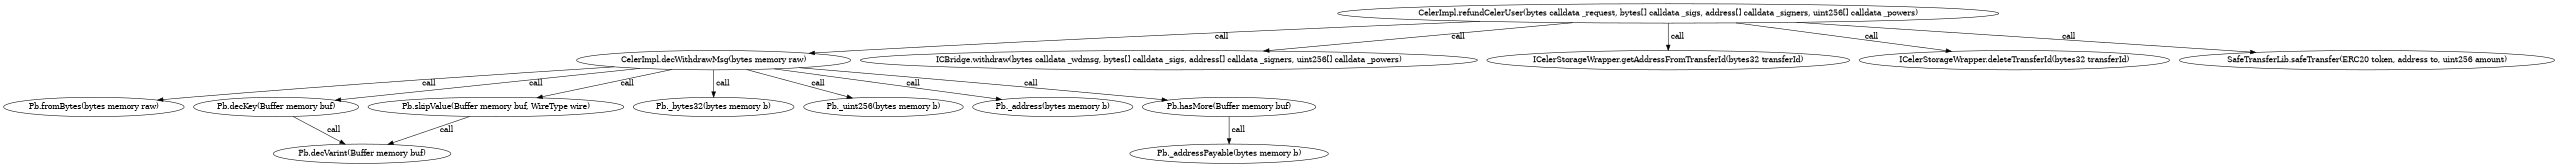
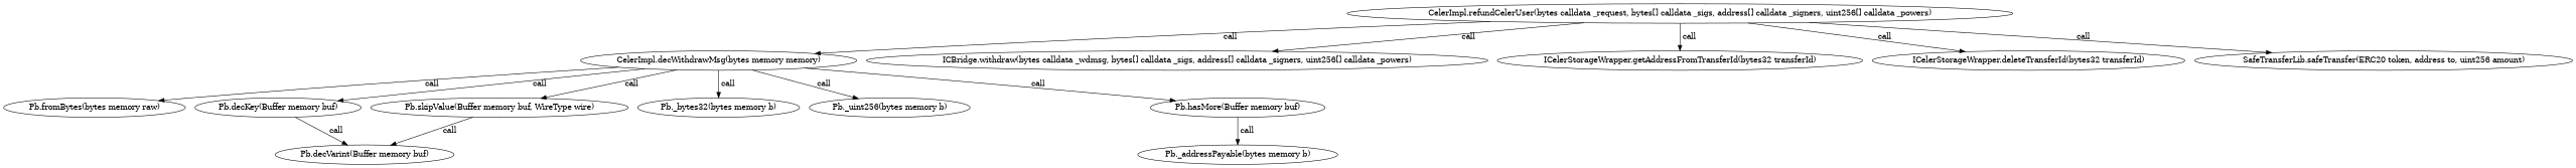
  digraph {
    "CelerImpl.refundCelerUser(bytes calldata _request, bytes[] calldata _sigs, address[] calldata _signers, uint256[] calldata _powers)" [height=0.5 width=14.257]
-   "CelerImpl.decWithdrawMsg(bytes memory raw)" [height=0.5 width=5.5578]
+   "CelerImpl.decWithdrawMsg(bytes memory raw)" [height=0.5 width=5.5578 label="CelerImpl.decWithdrawMsg(bytes memory memory)"]
    "ICBridge.withdraw(bytes calldata _wdmsg, bytes[] calldata _sigs, address[] calldata _signers, uint256[] calldata _powers)" [height=0.5 width=13.394]
    "ICelerStorageWrapper.getAddressFromTransferId(bytes32 transferId)" [height=0.5 width=7.8436]
    "ICelerStorageWrapper.deleteTransferId(bytes32 transferId)" [height=0.5 width=6.6962]
    "SafeTransferLib.safeTransfer(ERC20 token, address to, uint256 amount)" [height=0.5 width=8.1426]
    "Pb.fromBytes(bytes memory raw)" [height=0.5 width=3.9641]
    "Pb.decKey(Buffer memory buf)" [height=0.5 width=3.7402]
    "Pb.skipValue(Buffer memory buf, WireType wire)" [height=0.5 width=5.7738]
    "Pb._bytes32(bytes memory b)" [height=0.5 width=3.5324]
    "Pb._uint256(bytes memory b)" [height=0.5 width=3.5177]
-   "Pb._address(bytes memory b)" [height=0.5 width=3.5023]
    "Pb.hasMore(Buffer memory buf)" [height=0.5 width=3.8596]
    "Pb.decVarint(Buffer memory buf)" [height=0.5 width=3.9786]
    "Pb._addressPayable(bytes memory b)" [height=0.5 width=4.3515]
    "CelerImpl.refundCelerUser(bytes calldata _request, bytes[] calldata _sigs, address[] calldata _signers, uint256[] calldata _powers)" -> "CelerImpl.decWithdrawMsg(bytes memory raw)" [label=" call"]
    "CelerImpl.refundCelerUser(bytes calldata _request, bytes[] calldata _sigs, address[] calldata _signers, uint256[] calldata _powers)" -> "ICBridge.withdraw(bytes calldata _wdmsg, bytes[] calldata _sigs, address[] calldata _signers, uint256[] calldata _powers)" [label=" call"]
    "CelerImpl.refundCelerUser(bytes calldata _request, bytes[] calldata _sigs, address[] calldata _signers, uint256[] calldata _powers)" -> "ICelerStorageWrapper.getAddressFromTransferId(bytes32 transferId)" [label=" call"]
    "CelerImpl.refundCelerUser(bytes calldata _request, bytes[] calldata _sigs, address[] calldata _signers, uint256[] calldata _powers)" -> "ICelerStorageWrapper.deleteTransferId(bytes32 transferId)" [label=" call"]
    "CelerImpl.refundCelerUser(bytes calldata _request, bytes[] calldata _sigs, address[] calldata _signers, uint256[] calldata _powers)" -> "SafeTransferLib.safeTransfer(ERC20 token, address to, uint256 amount)" [label=" call"]
    "CelerImpl.decWithdrawMsg(bytes memory raw)" -> "Pb.fromBytes(bytes memory raw)" [label=" call"]
    "CelerImpl.decWithdrawMsg(bytes memory raw)" -> "Pb.decKey(Buffer memory buf)" [label=" call"]
    "CelerImpl.decWithdrawMsg(bytes memory raw)" -> "Pb.skipValue(Buffer memory buf, WireType wire)" [label=" call"]
    "CelerImpl.decWithdrawMsg(bytes memory raw)" -> "Pb._bytes32(bytes memory b)" [label=" call"]
    "CelerImpl.decWithdrawMsg(bytes memory raw)" -> "Pb._uint256(bytes memory b)" [label=" call"]
-   "CelerImpl.decWithdrawMsg(bytes memory raw)" -> "Pb._address(bytes memory b)" [label=" call"]
    "CelerImpl.decWithdrawMsg(bytes memory raw)" -> "Pb.hasMore(Buffer memory buf)" [label=" call"]
    "Pb.decKey(Buffer memory buf)" -> "Pb.decVarint(Buffer memory buf)" [label=" call"]
    "Pb.skipValue(Buffer memory buf, WireType wire)" -> "Pb.decVarint(Buffer memory buf)" [label=" call"]
    "Pb.hasMore(Buffer memory buf)" -> "Pb._addressPayable(bytes memory b)" [label=" call"]
  }
